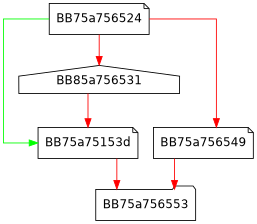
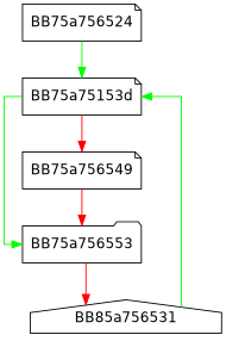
  digraph {
    fontname="DejaVu Sans"
    splines=ortho
    node [fontname="DejaVu Sans" shape=note]
    edge [color=red fontname="DejaVu Sans"]
    n1 [label=BB75a75153d]
    BB75a756524
    n3 [label=BB85a756531 shape=house]
    BB75a756553 [shape=folder]
    BB75a756549
-   n1 -> BB75a756553
-   BB75a756524 -> BB75a756549
+   n1 -> BB75a756553 [color=green]
+   n1 -> BB75a756549
    BB75a756524 -> n1 [color=green]
-   BB75a756524 -> n3
-   n3 -> n1
+   BB75a756553 -> n3
+   n3 -> n1 [color=green]
    BB75a756549 -> BB75a756553
  }
